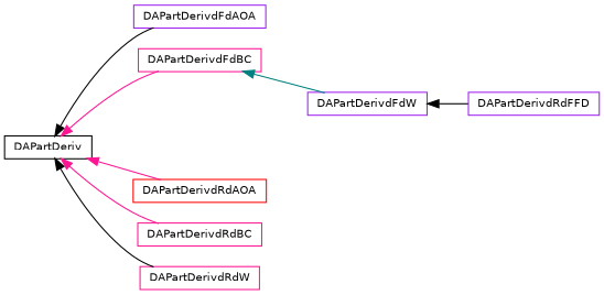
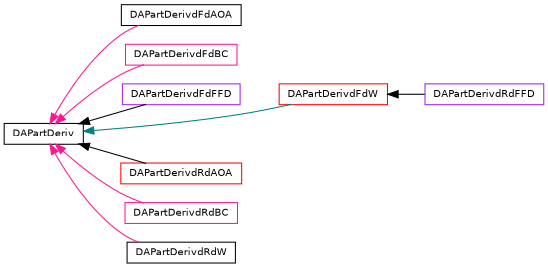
  digraph {
    rankdir=LR
    node [color=black fontname=Helvetica fontsize=10 shape=record]
    edge [color=black dir=back fontname=Helvetica fontsize=10 labelfontname=Helvetica labelfontsize=10 style=solid]
    n1 [height=0.2 label=DAPartDeriv width=0.4]
-   n2 [color=purple height=0.2 label=DAPartDerivdFdAOA width=0.4]
+   n2 [height=0.2 label=DAPartDerivdFdAOA width=0.4]
    n3 [color=deeppink height=0.2 label=DAPartDerivdFdBC width=0.4]
-   n5 [color=purple height=0.2 label=DAPartDerivdFdW width=0.4]
+   n4 [color=purple height=0.2 label=DAPartDerivdFdFFD width=0.4]
+   n5 [color=red height=0.2 label=DAPartDerivdFdW width=0.4]
    n6 [color=red height=0.2 label=DAPartDerivdRdAOA width=0.4]
    n7 [color=deeppink height=0.2 label=DAPartDerivdRdBC width=0.4]
-   n8 [color=deeppink height=0.2 label=DAPartDerivdRdW width=0.4]
+   n8 [height=0.2 label=DAPartDerivdRdW width=0.4]
    n9 [color=purple height=0.2 label=DAPartDerivdRdFFD width=0.4]
-   n1 -> n2
+   n1 -> n2 [color=deeppink]
    n1 -> n3 [color=deeppink]
-   n3 -> n5 [color=teal]
-   n1 -> n6 [color=deeppink]
+   n1 -> n4
+   n1 -> n5 [color=teal]
+   n1 -> n6
    n1 -> n7 [color=deeppink]
-   n1 -> n8
+   n1 -> n8 [color=deeppink]
    n5 -> n9
  }
